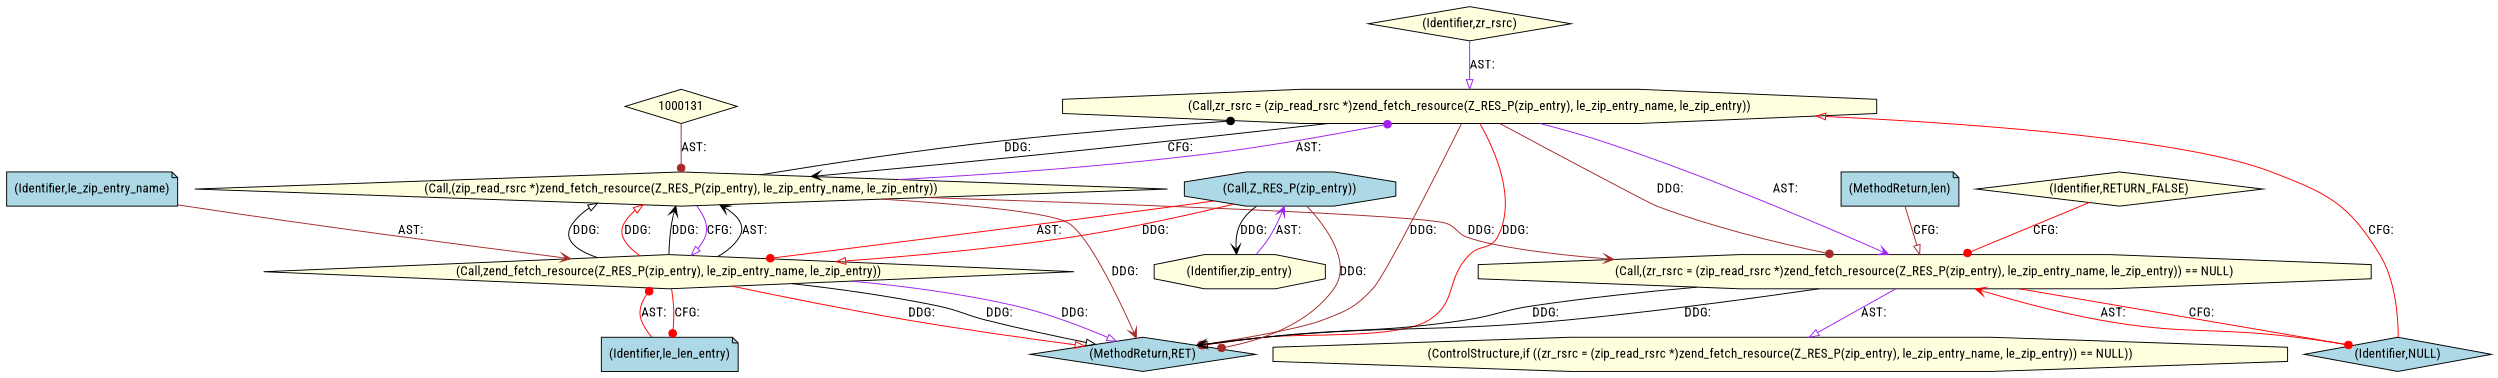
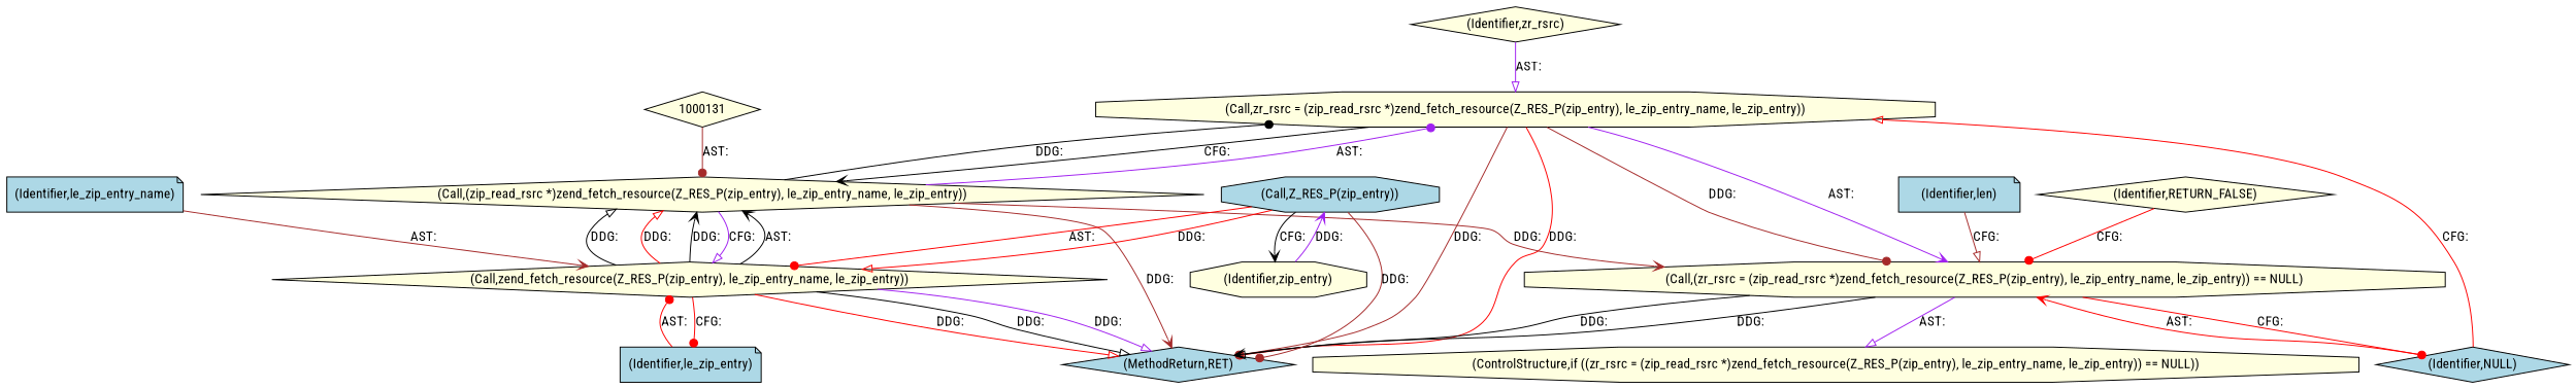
  digraph {
    fontname="Roboto Condensed"
    node [fillcolor=lightyellow fontname="Roboto Condensed" shape=diamond style=filled]
    edge [arrowhead=dot color=red fontname="Roboto Condensed"]
    n1 [label="(Call,zr_rsrc = (zip_read_rsrc *)zend_fetch_resource(Z_RES_P(zip_entry), le_zip_entry_name, le_zip_entry))" shape=octagon]
    n2 [label="(Call,(zip_read_rsrc *)zend_fetch_resource(Z_RES_P(zip_entry), le_zip_entry_name, le_zip_entry))"]
    n3 [label="(Call,(zr_rsrc = (zip_read_rsrc *)zend_fetch_resource(Z_RES_P(zip_entry), le_zip_entry_name, le_zip_entry)) == NULL)" shape=octagon]
    n4 [fillcolor=lightblue label="(MethodReturn,RET)"]
    n5 [label="(Call,zend_fetch_resource(Z_RES_P(zip_entry), le_zip_entry_name, le_zip_entry))"]
    n6 [fillcolor=lightblue label="(Identifier,NULL)"]
    n7 [label="(ControlStructure,if ((zr_rsrc = (zip_read_rsrc *)zend_fetch_resource(Z_RES_P(zip_entry), le_zip_entry_name, le_zip_entry)) == NULL))" shape=octagon]
-   n8 [fillcolor=lightblue label="(Identifier,le_len_entry)" shape=note]
+   n8 [fillcolor=lightblue label="(Identifier,le_zip_entry)" shape=note]
    n9 [fillcolor=lightblue label="(Call,Z_RES_P(zip_entry))" shape=octagon]
    n10 [label="(Identifier,zip_entry)" shape=octagon]
-   n11 [fillcolor=lightblue label="(MethodReturn,len)" shape=note]
+   n11 [fillcolor=lightblue label="(Identifier,len)" shape=note]
    n12 [label="(Identifier,RETURN_FALSE)"]
    n13 [fillcolor=lightblue label="(Identifier,le_zip_entry_name)" shape=note]
    n14 [label="(Identifier,zr_rsrc)"]
    1000131
    n1 -> n2 [arrowhead=vee color=black label="CFG: "]
    n1 -> n3 [arrowhead=vee color=purple label="AST: "]
    n1 -> n3 [color=brown label="DDG: "]
    n1 -> n4 [label="DDG: "]
    n1 -> n4 [color=brown label="DDG: "]
    n2 -> n1 [color=purple label="AST: "]
    n2 -> n1 [color=black label="DDG: "]
    n2 -> n3 [arrowhead=vee color=brown label="DDG: "]
    n2 -> n4 [arrowhead=vee color=brown label="DDG: "]
    n2 -> n5 [arrowhead=onormal color=purple label="CFG: "]
    n3 -> n4 [arrowhead=vee color=black label="DDG: "]
    n3 -> n4 [arrowhead=onormal color=black label="DDG: "]
    n3 -> n6 [label="CFG: "]
    n3 -> n7 [arrowhead=onormal color=purple label="AST: "]
    n5 -> n2 [arrowhead=vee color=black label="AST: "]
    n5 -> n2 [arrowhead=onormal color=black label="DDG: "]
    n5 -> n2 [arrowhead=onormal label="DDG: "]
    n5 -> n2 [arrowhead=vee color=black label="DDG: "]
    n5 -> n4 [arrowhead=onormal label="DDG: "]
    n5 -> n4 [arrowhead=onormal color=black label="DDG: "]
    n5 -> n4 [arrowhead=onormal color=purple label="DDG: "]
    n5 -> n8 [label="CFG: "]
    n6 -> n1 [arrowhead=onormal label="CFG: "]
    n6 -> n3 [arrowhead=vee label="AST: "]
    n8 -> n5 [label="AST: "]
    n9 -> n4 [color=brown label="DDG: "]
    n9 -> n5 [label="AST: "]
    n9 -> n5 [arrowhead=onormal label="DDG: "]
-   n9 -> n10 [arrowhead=vee color=black label="DDG: "]
-   n10 -> n9 [arrowhead=vee color=purple label="AST: "]
+   n9 -> n10 [arrowhead=vee color=black label="CFG: "]
+   n10 -> n9 [arrowhead=vee color=purple label="DDG: "]
    n11 -> n3 [arrowhead=onormal color=brown label="CFG: "]
    n12 -> n3 [label="CFG: "]
    n13 -> n5 [arrowhead=vee color=brown label="AST: "]
    n14 -> n1 [arrowhead=onormal color=purple label="AST: "]
    1000131 -> n2 [color=brown label="AST: "]
  }
